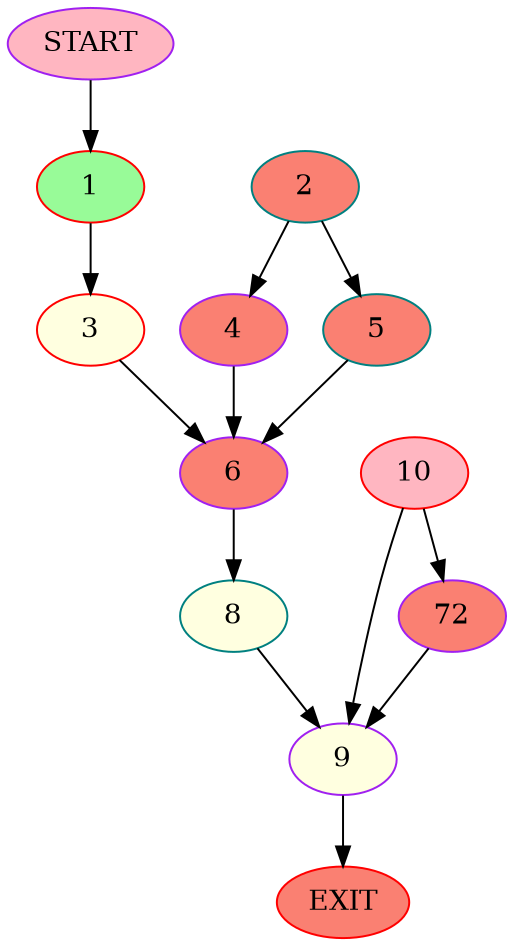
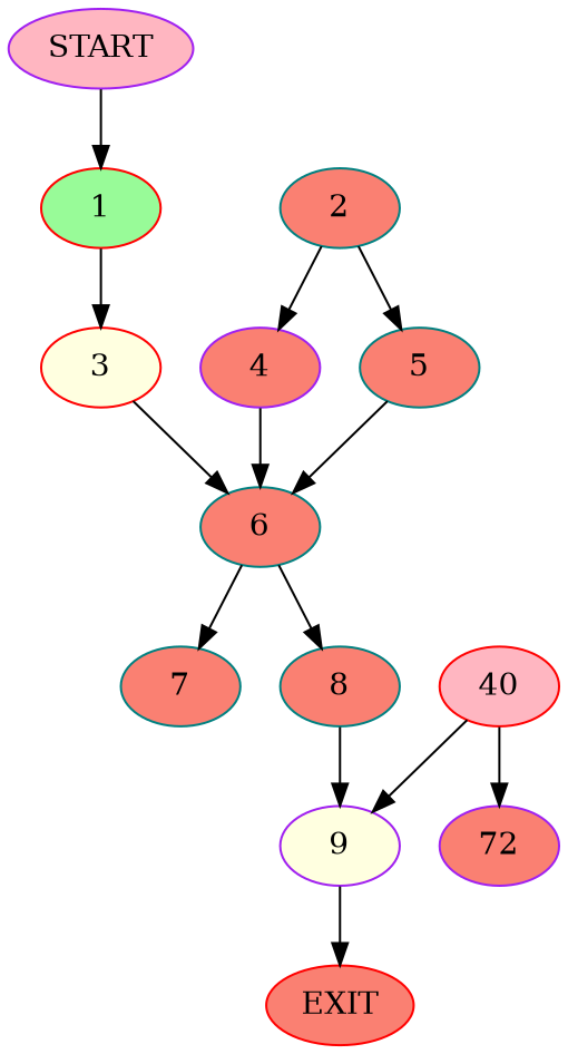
  digraph {
    node [color=teal fillcolor=salmon style=filled]
    n1 [color=purple fillcolor=lightpink label=START]
    1 [color=red fillcolor=palegreen]
    3 [color=red fillcolor=lightyellow]
    n4 [color=red label=EXIT]
    2
    4 [color=purple]
    5
-   6 [color=purple]
-   8 [fillcolor=lightyellow]
+   6
+   7
+   8
    9 [color=purple fillcolor=lightyellow]
-   10 [color=red fillcolor=lightpink]
+   10 [color=red fillcolor=lightpink label=40]
    n13 [color=purple label=72]
    n1 -> 1
    1 -> 3
    3 -> 6
    2 -> 4
    2 -> 5
    4 -> 6
    5 -> 6
+   6 -> 7
    6 -> 8
    8 -> 9
    9 -> n4
    10 -> 9
    10 -> n13
-   n13 -> 9
  }
